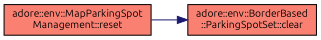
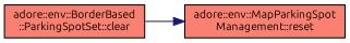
  digraph {
    rankdir=LR
    fontname=Ubuntu
    node [color=black fillcolor=salmon fontname=Ubuntu fontsize=10 shape=record style=filled]
    n1 [fontcolor=black height=0.2 label="adore::env::MapParkingSpot\lManagement::reset" width=0.4]
    n2 [height=0.2 label="adore::env::BorderBased\l::ParkingSpotSet::clear" width=0.4]
-   n1 -> n2 [color=midnightblue fontname=Ubuntu fontsize=10 labelfontname=Helvetica labelfontsize=10 style=solid]
+   n2 -> n1 [color=midnightblue fontname=Ubuntu fontsize=10 labelfontname=Helvetica labelfontsize=10 style=solid]
  }
